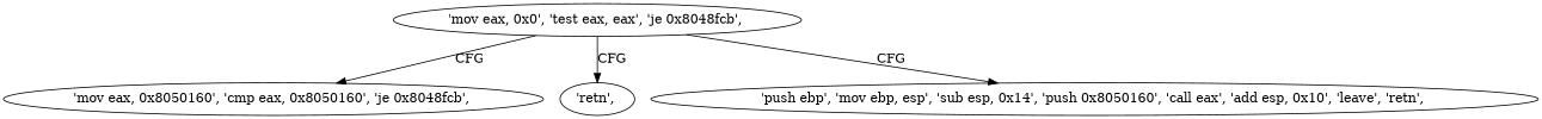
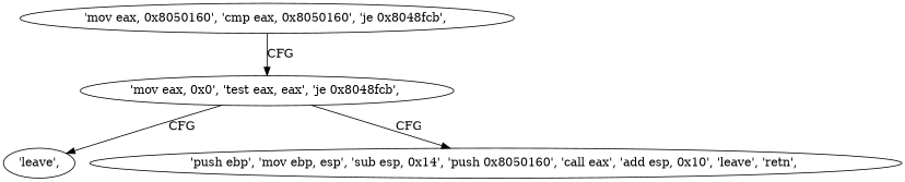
  digraph {
    n1 [label="'mov eax, 0x8050160', 'cmp eax, 0x8050160', 'je 0x8048fcb', "]
    n2 [label="'mov eax, 0x0', 'test eax, eax', 'je 0x8048fcb', "]
-   n3 [label="'retn', "]
+   n3 [label="'leave',"]
    n4 [label="'push ebp', 'mov ebp, esp', 'sub esp, 0x14', 'push 0x8050160', 'call eax', 'add esp, 0x10', 'leave', 'retn', "]
-   n2 -> n1 [label=CFG]
+   n1 -> n2 [label=CFG]
    n2 -> n3 [label=CFG]
    n2 -> n4 [label=CFG]
  }
